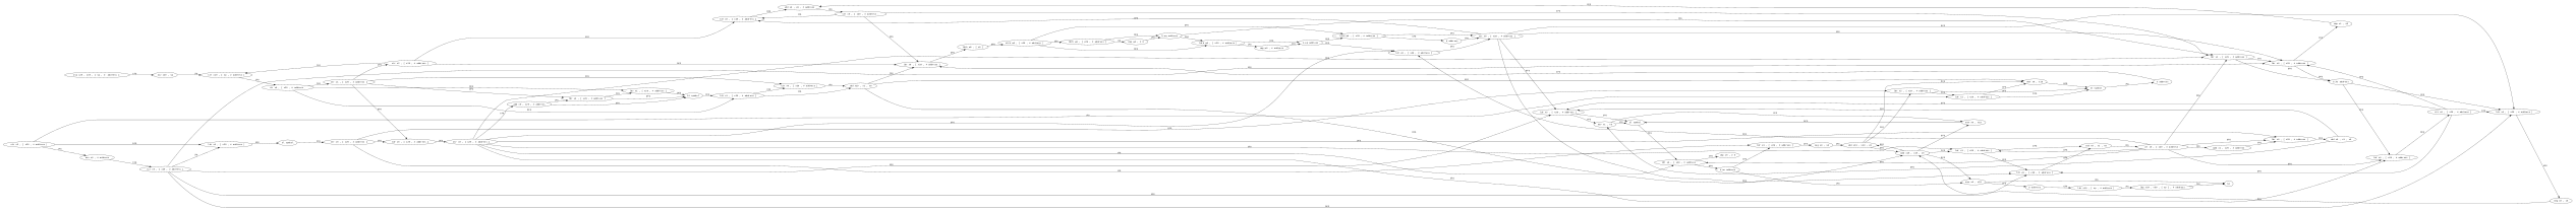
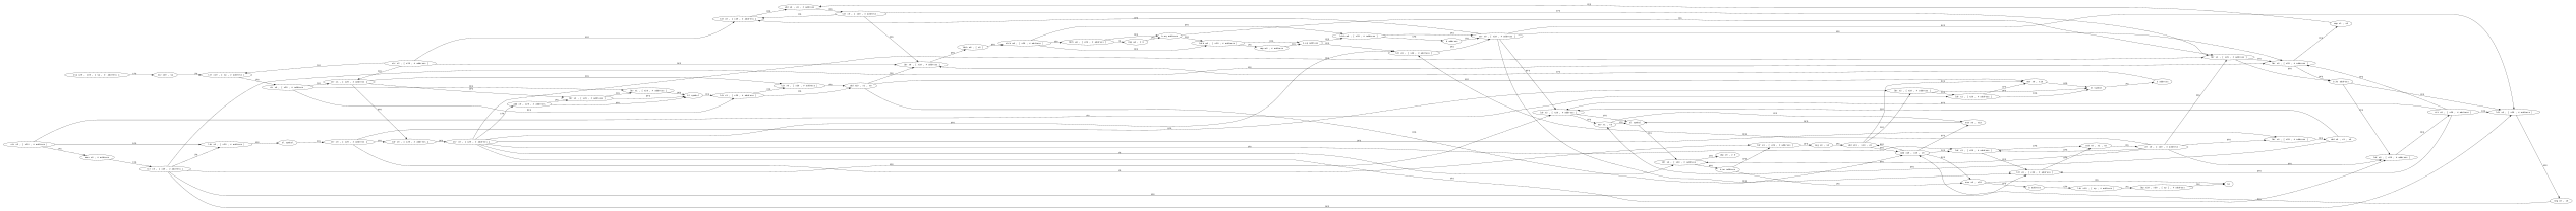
  digraph {
    fontname="Liberation Mono"
    rankdir=LR
    node [fontname="Liberation Mono"]
    edge [fontname="Liberation Mono"]
    n1 [label="stp x29 , x30 , [ sp , #- address ]!"]
    n2 [label="mov x29 , sp"]
    n3 [label="str x19 , [ sp , # address ]"]
    n4 [label="str x0 , [ x29 , # address ]"]
    n5 [label="str x1 , [ x29 , # address ]"]
    n6 [label="ldr x1 , [ x29 , # address ]"]
    n7 [label="ldr x1 , [ x29 , # address ]"]
    n8 [label="str x2 , [ x29 , # address ]"]
    n9 [label="ldr x0 , [ x29 , # address ]"]
    n10 [label="ldr x2 , [ x29 , # address ]"]
    n11 [label="ldr x0 , [ x29 , # address ]"]
    n12 [label="bl symbol"]
    n13 [label="add x19 , x1 , x0"]
    n14 [label="ldr x0 , [ x29 , # address ]"]
    n15 [label="ldr x0 , [ x29 , # address ]"]
    n16 [label="str x0 , [ x29 , # address ]"]
    n17 [label="str x3 , [ x29 , # address ]"]
    n18 [label="mov x0 , # address"]
    n19 [label="ldr x0 , [ x29 , # address ]"]
    n20 [label="ldr x1 , [ x29 , # address ]"]
    n21 [label="ldrb w0 , [ x0 ]"]
    n22 [label="add x0 , x0 , # address"]
    n23 [label="str x0 , [ x29 , # address ]"]
    n24 [label="bl symbol"]
    n25 [label="mov x0 , x19"]
    n26 [label="bl symbol"]
    n27 [label="ldr x0 , [ x29 , # address ]"]
    n28 [label="ldr x0 , [ x29 , # address ]"]
    n29 [label="ldr x0 , [ x29 , # address ]"]
    n30 [label="ldr x2 , [ x29 , # address ]"]
    n31 [label="b.hs address"]
    n32 [label="cmp x1 , x0"]
    n33 [label="neg x0 , x0"]
    n34 [label="sub x0 , x1 , x0"]
    n35 [label="mov x1 , x0"]
    n36 [label="bl symbol"]
    n37 [label="str x0 , [ x29 , # address ]"]
    n38 [label="ldr x0 , [ x29 , # address ]"]
    n39 [label="ldr x2 , [ x29 , # address ]"]
    n40 [label="neg x0 , x0"]
    n41 [label="add x0 , x29 , # address"]
    n42 [label="ldr x1 , [ x29 , # address ]"]
    n43 [label="ldr x0 , [ x29 , # address ]"]
    n44 [label="ldr x0 , [ x29 , # address ]"]
    n45 [label="ldr x1 , [ x29 , # address ]"]
    n46 [label="ldr x0 , [ x29 , # address ]"]
    n47 [label="ldr x0 , [ x29 , # address ]"]
    n48 [label="str x0 , [ x29 , # address ]"]
    n49 [label="str x0 , [ x29 , # address ]"]
    n50 [label="add x0 , x1 , x0"]
    n51 [label="cmp x0 , # 0"]
    n52 [label="b.ne address"]
    n53 [label="add x19 , x19 , x0"]
    n54 [label="mov x0 , x19"]
    n55 [label="mov x0 , x19"]
    n56 [label="add x19 , x19 , x0"]
    n57 [label="strb w0 , [ x29 , # address ]"]
    n58 [label="ldrb w0 , [ x29 , # address ]"]
    n59 [label="cmp w0 , # address"]
    n60 [label="b.eq address"]
    n61 [label="ldrb w0 , [ x29 , # address ]"]
    n62 [label="b address"]
    n63 [label="b address"]
    n64 [label=ret]
    n65 [label="str x0 , [ x29 , # address ]"]
-   n66 [label="add x1 , x29 , # address"]
    n67 [label="ldr x19 , [ sp , # address ]"]
    n68 [label="b address"]
    n69 [label="ldp x29 , x30 , [ sp ] , # address"]
    n70 [label="str x0 , [ x29 , # address ]"]
    n71 [label="ldrb w0 , [ x29 , # address ]"]
    n72 [label="cmp w0 , # 0"]
    n73 [label="b.eq address"]
    n1 -> n2 [label=CFG]
    n2 -> n3 [label=CFG]
    n3 -> n4 [label=CFG]
    n4 -> n5 [label=CFG]
    n4 -> n6 [label=DFG]
    n4 -> n7 [label=DFG]
-   n5 -> n8 [label=CFG]
+   n8 -> n5 [label=CFG]
    n5 -> n9 [label=DFG]
    n5 -> n10 [label=DFG]
    n5 -> n11 [label=DFG]
    n6 -> n12 [label=DFG]
    n7 -> n11 [label=CFG]
    n7 -> n13 [label=DFG]
    n8 -> n3 [label=CFG]
    n8 -> n14 [label=DFG]
    n8 -> n15 [label=DFG]
    n9 -> n16 [label=DFG]
    n10 -> n6 [label=CFG]
    n10 -> n12 [label=DFG]
    n11 -> n13 [label=DFG]
    n12 -> n7 [label=CFG]
    n13 -> n14 [label=CFG]
    n13 -> n25 [label=DFG]
    n13 -> n53 [label=DFG]
    n14 -> n21 [label=DFG]
    n15 -> n22 [label=DFG]
    n16 -> n41 [label=CFG]
    n16 -> n42 [label=DFG]
    n16 -> n43 [label=DFG]
    n16 -> n44 [label=DFG]
    n16 -> n45 [label=DFG]
    n16 -> n46 [label=DFG]
    n16 -> n47 [label=DFG]
    n17 -> n18 [label=CFG]
    n17 -> n19 [label=DFG]
    n17 -> n20 [label=DFG]
    n18 -> n23 [label=CFG]
    n19 -> n24 [label=DFG]
    n20 -> n25 [label=CFG]
    n20 -> n26 [label=DFG]
    n21 -> n57 [label=DFG]
    n22 -> n70 [label=DFG]
    n23 -> n19 [label=CFG]
    n23 -> n27 [label=DFG]
    n23 -> n28 [label=DFG]
    n23 -> n29 [label=DFG]
    n23 -> n30 [label=DFG]
    n24 -> n37 [label=DFG]
    n25 -> n26 [label=DFG]
    n26 -> n68 [label=CFG]
    n27 -> n31 [label=DFG]
    n27 -> n32 [label=CFG]
    n28 -> n33 [label=DFG]
    n29 -> n34 [label=DFG]
    n30 -> n35 [label=CFG]
    n30 -> n36 [label=DFG]
    n31 -> n28 [label=CFG]
    n31 -> n43 [label=CFG]
    n32 -> n22 [label=CFG]
    n33 -> n53 [label=DFG]
    n34 -> n65 [label=DFG]
    n35 -> n36 [label=DFG]
    n35 -> n54 [label=CFG]
    n36 -> n47 [label=CFG]
    n37 -> n9 [label=CFG]
    n37 -> n38 [label=DFG]
    n37 -> n39 [label=DFG]
    n38 -> n40 [label=DFG]
    n39 -> n20 [label=CFG]
    n39 -> n26 [label=DFG]
    n40 -> n56 [label=DFG]
    n41 -> n10 [label=CFG]
    n41 -> n12 [label=DFG]
    n42 -> n27 [label=CFG]
    n42 -> n31 [label=DFG]
    n43 -> n48 [label=DFG]
    n44 -> n49 [label=DFG]
    n45 -> n29 [label=CFG]
    n45 -> n34 [label=DFG]
    n46 -> n50 [label=DFG]
    n47 -> n51 [label=CFG]
    n47 -> n52 [label=DFG]
    n48 -> n27 [label=DFG]
    n48 -> n28 [label=DFG]
    n48 -> n29 [label=DFG]
    n48 -> n30 [label=DFG]
    n49 -> n15 [label=CFG]
    n49 -> n27 [label=DFG]
    n49 -> n28 [label=DFG]
    n49 -> n29 [label=DFG]
    n49 -> n30 [label=DFG]
    n50 -> n30 [label=CFG]
    n50 -> n35 [label=DFG]
    n52 -> n38 [label=CFG]
    n52 -> n55 [label=CFG]
    n53 -> n45 [label=CFG]
    n53 -> n54 [label=DFG]
    n53 -> n55 [label=DFG]
    n53 -> n56 [label=DFG]
    n54 -> n36 [label=DFG]
    n55 -> n63 [label=CFG]
    n55 -> n64 [label=DFG]
    n56 -> n25 [label=DFG]
    n56 -> n39 [label=CFG]
    n56 -> n53 [label=DFG]
    n57 -> n58 [label=DFG]
    n57 -> n61 [label=DFG]
    n57 -> n71 [label=DFG]
    n58 -> n59 [label=CFG]
    n58 -> n60 [label=DFG]
    n59 -> n60 [label=CFG]
    n60 -> n44 [label=CFG]
    n60 -> n61 [label=CFG]
    n61 -> n49 [label=DFG]
    n61 -> n62 [label=CFG]
    n62 -> n49 [label=CFG]
    n63 -> n67 [label=CFG]
    n65 -> n42 [label=DFG]
    n65 -> n43 [label=DFG]
    n65 -> n44 [label=DFG]
    n65 -> n45 [label=DFG]
    n65 -> n46 [label=DFG]
    n65 -> n47 [label=DFG]
-   n65 -> n66 [label=CFG]
-   n66 -> n46 [label=CFG]
    n67 -> n69 [label=CFG]
    n68 -> n14 [label=CFG]
    n69 -> n64 [label=CFG]
    n70 -> n14 [label=DFG]
    n70 -> n15 [label=DFG]
    n70 -> n42 [label=CFG]
    n71 -> n72 [label=CFG]
    n71 -> n73 [label=DFG]
    n72 -> n73 [label=CFG]
    n73 -> n42 [label=CFG]
    n73 -> n58 [label=CFG]
  }
